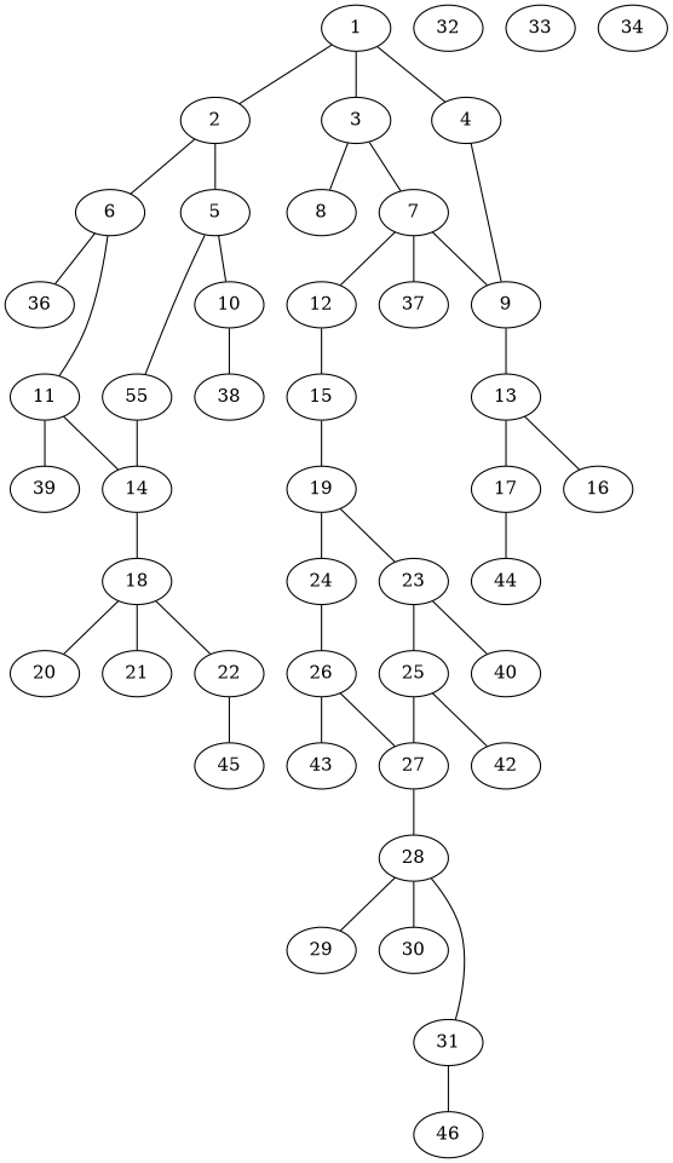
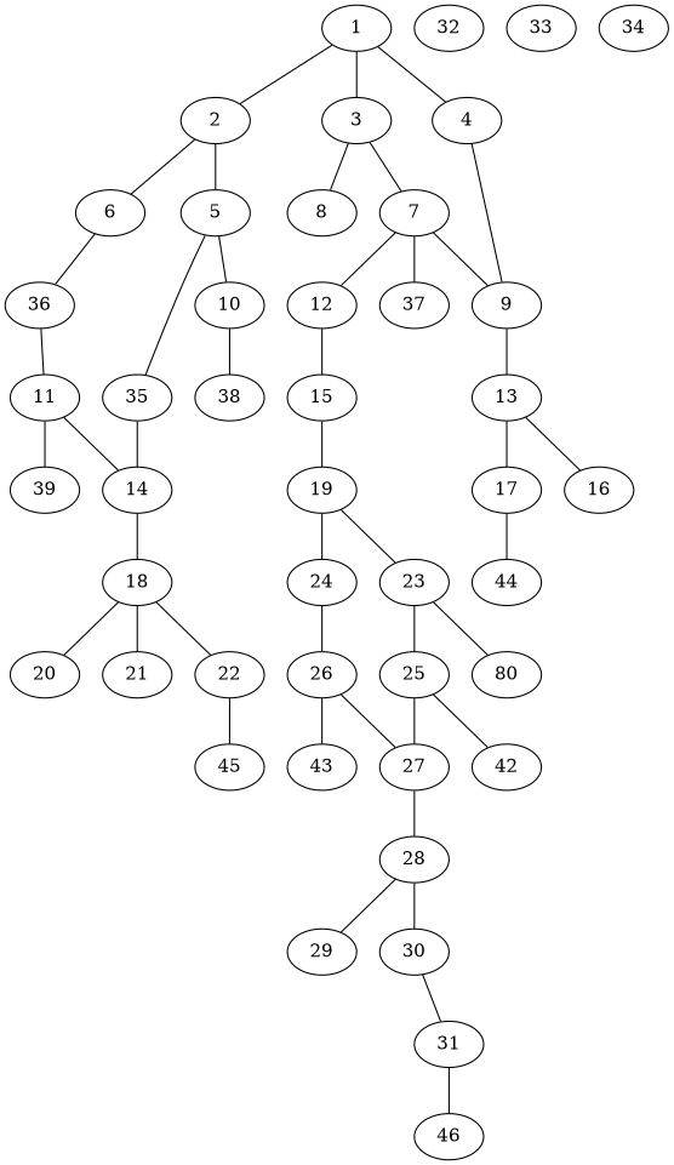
  graph {
    node [chem=C]
    edge [valence=1]
    1 [chem=N]
    2
    3
    4 [chem=N]
    5
    6
    7
    8 [chem=O]
    9
    10
-   35 [chem=H label=55]
+   35 [chem=H]
    11
    36 [chem=H]
    12 [chem=N]
    37 [chem=H]
    13
    38 [chem=H]
    14
    39 [chem=H]
    15 [chem=N]
    16 [chem=O]
    17 [chem=O]
    18 [chem=S]
    19
    44 [chem=H]
    20 [chem=O]
    21 [chem=O]
    22 [chem=O]
    23
    24
    45 [chem=H]
    25
-   40 [chem=H]
+   40 [chem=H label=80]
    26
    27
    42 [chem=H]
    43 [chem=H]
    28 [chem=S]
    29 [chem=O]
    30 [chem=O]
    31 [chem=O]
    46 [chem=H]
    32 [chem=Na]
    33 [chem=Na]
    34 [chem=Na]
    1 -- 2
    1 -- 3
    1 -- 4
    2 -- 5 [valence=2]
    2 -- 6
    3 -- 7
    3 -- 8 [valence=2]
    4 -- 9 [valence=2]
    5 -- 10
    5 -- 35
-   6 -- 11 [valence=2]
+   36 -- 11 [valence=2]
    6 -- 36
    7 -- 9
    7 -- 12
    7 -- 37
    9 -- 13
    10 -- 38
    35 -- 14 [valence=2]
    11 -- 14
    11 -- 39
    12 -- 15 [valence=2]
    13 -- 16 [valence=2]
    13 -- 17
    14 -- 18
    15 -- 19
    17 -- 44
    18 -- 20 [valence=2]
    18 -- 21 [valence=2]
    18 -- 22
    19 -- 23 [valence=2]
    19 -- 24
    22 -- 45
    23 -- 25
    23 -- 40
    24 -- 26 [valence=2]
    25 -- 27 [valence=2]
    25 -- 42
    26 -- 27
    26 -- 43
    27 -- 28
    28 -- 29 [valence=2]
    28 -- 30 [valence=2]
-   28 -- 31
+   30 -- 31
    31 -- 46
  }
